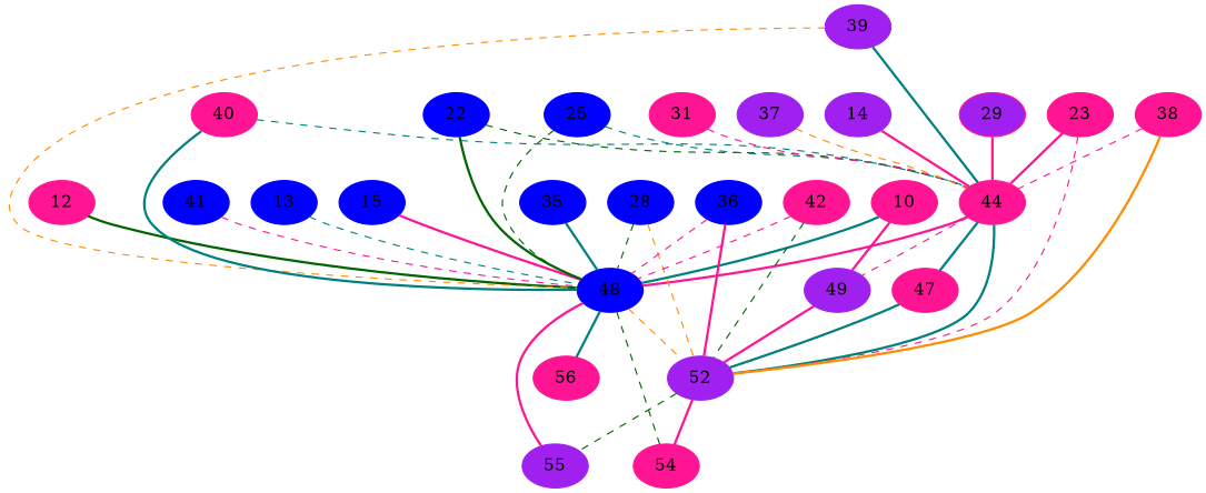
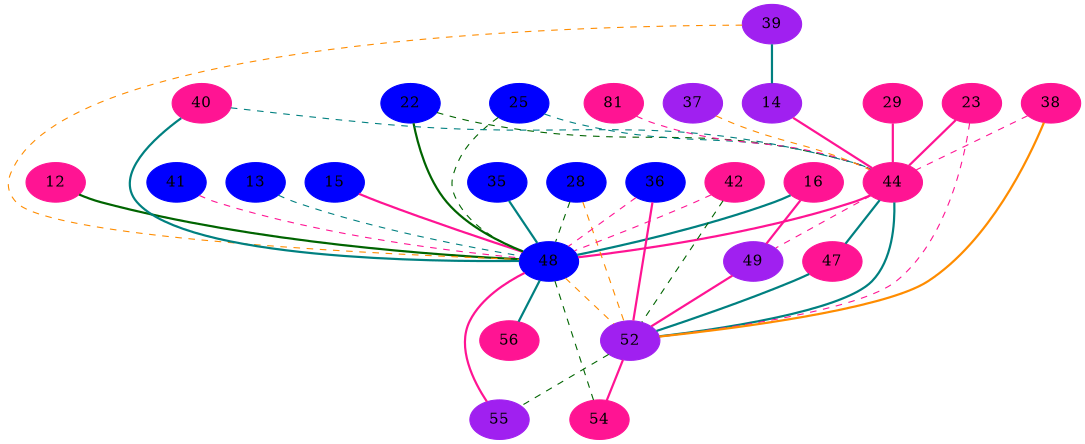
  graph {
    node [color=deeppink style=filled]
    edge [color=deeppink style=bold]
    48 [color=blue super="+32+7+5+18+45"]
    52 [color=purple super="+51+9+50"]
    54
    55 [color=purple]
    56
    12
    13 [color=blue]
    44 [super="+20+43+34"]
    49 [color=purple super="+46+26"]
    47
    14 [color=purple]
    15 [color=blue]
-   16 [label=10]
+   16
    22 [color=blue]
    23
    25 [color=blue]
    28 [color=blue]
-   29 [fillcolor=purple]
-   31
+   29
+   31 [label=81]
    35 [color=blue]
    36 [color=blue]
    37 [color=purple]
    38
    39 [color=purple]
    40
    41 [color=blue super="+19"]
    42
    48 -- 52 [color=darkorange style=dashed weight=21]
    48 -- 54 [color=darkgreen style=dashed]
    48 -- 55
    48 -- 56 [color=teal weight=2]
    52 -- 54
    52 -- 55 [color=darkgreen style=dashed]
    12 -- 48 [color=darkgreen weight=2]
    13 -- 48 [color=teal style=dashed weight=2]
    44 -- 48 [weight=14]
    44 -- 52 [color=teal weight=14]
    44 -- 49 [style=dashed weight=3]
    44 -- 47 [color=teal]
    49 -- 52
    47 -- 52 [color=teal]
    14 -- 44 [weight=2]
    15 -- 48 [weight=2]
    16 -- 48 [color=teal weight=2]
    16 -- 49
    22 -- 48 [color=darkgreen]
    22 -- 44 [color=darkgreen style=dashed]
    23 -- 52 [style=dashed]
    23 -- 44
    25 -- 48 [color=darkgreen style=dashed]
    25 -- 44 [color=teal style=dashed]
    28 -- 48 [color=darkgreen style=dashed]
    28 -- 52 [color=darkorange style=dashed]
    29 -- 44 [weight=2]
    31 -- 44 [style=dashed]
    35 -- 48 [color=teal weight=2]
    36 -- 48 [style=dashed]
    36 -- 52
    37 -- 44 [color=darkorange style=dashed weight=2]
    38 -- 52 [color=darkorange]
    38 -- 44 [style=dashed]
    39 -- 48 [color=darkorange style=dashed]
-   39 -- 44 [color=teal]
+   39 -- 14 [color=teal]
    40 -- 48 [color=teal]
    40 -- 44 [color=teal style=dashed]
    41 -- 48 [style=dashed weight=3]
    42 -- 48 [style=dashed]
    42 -- 52 [color=darkgreen style=dashed]
  }
